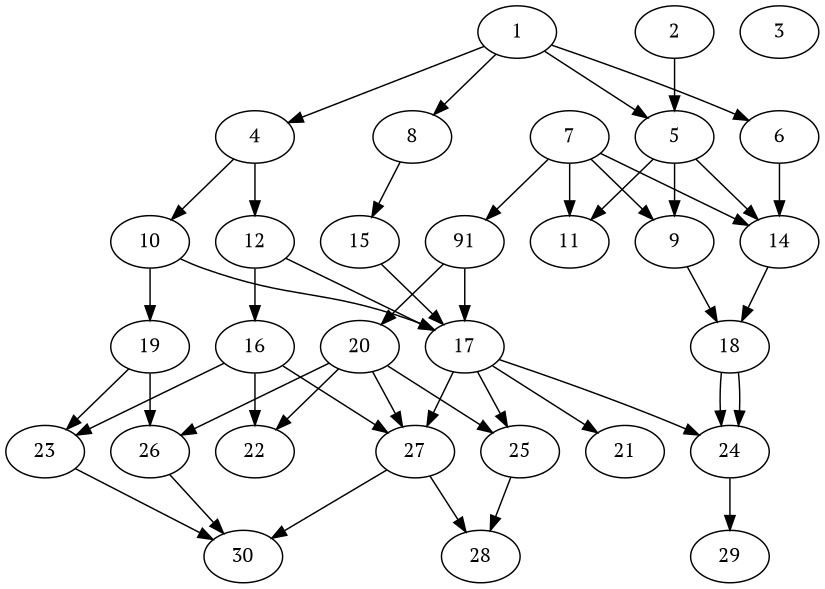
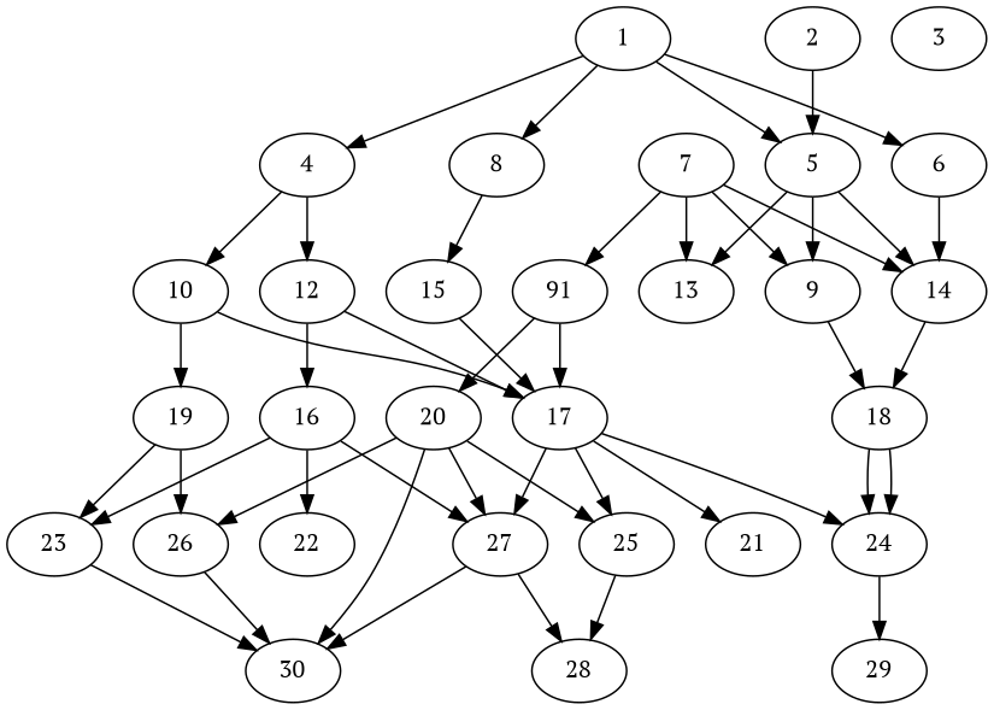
  digraph {
    fontname="PT Serif"
    node [alpha=0.12 fontname="PT Serif"]
    edge [fontname="PT Serif"]
    1 [alpha=0.08 expect_size=4704493934534381]
    4 [alpha=0.11 expect_size=333731313704365952]
    5 [expect_size=225189283121911776]
    6 [alpha=0.09 expect_size=84867025911116988416]
    8 [alpha=0.14 expect_size=308575837192773312]
    10 [alpha=0.08 expect_size=551971881213924224]
    12 [expect_size=241961497684665696256]
    9 [alpha=0.16 expect_size=3611592168824496]
-   13 [alpha=0.10 expect_size=11767925562353802 label=11]
+   13 [alpha=0.10 expect_size=11767925562353802]
    14 [alpha=0.06 expect_size=1280233681109123072]
    15 [alpha=0.13 expect_size=12859338404506326]
    17 [alpha=0.16 expect_size=331265317748613312]
    19 [alpha=0.03 expect_size=43337701390824112]
    16 [alpha=0.06 expect_size=3374127501358413]
    18 [expect_size=35099881953433184]
    2 [alpha=0.14 expect_size=12523767857487600]
    7 [alpha=0.01 expect_size=579408736390983]
    n18 [alpha=0.06 expect_size=83732730187578976 label=91]
    20 [alpha=0.19 expect_size=12551399640987508]
    3 [alpha=0.01 expect_size=154020434635807104]
    24 [alpha=0.02 expect_size=19616635374191312]
    27 [alpha=0.19 expect_size=363948338948367488]
    21 [alpha=0.14 expect_size=6897035768304840]
    25 [alpha=0.01 expect_size=118199106413893296]
    23 [alpha=0.13 expect_size=20623790255716672]
    26 [alpha=0.20 expect_size=136169864187346944000]
    22 [alpha=0.10 expect_size=52086649416318976000]
    29 [alpha=0.09 expect_size=222798209175988994048]
    30 [alpha=0.00 expect_size=8996864332641836]
    28 [alpha=0.19 expect_size=99444091744923248]
    1 -> 4
    1 -> 5
    1 -> 6
    1 -> 8
    4 -> 10
    4 -> 12
    5 -> 9
    5 -> 13
    5 -> 14
    6 -> 14
    8 -> 15
    10 -> 17
    10 -> 19
    12 -> 17
    12 -> 16
    9 -> 18
    14 -> 18
    15 -> 17
    17 -> 24
    17 -> 27
    17 -> 21
    17 -> 25
    19 -> 23
    19 -> 26
    16 -> 27
    16 -> 23
    16 -> 22
    18 -> 24
    18 -> 24
    2 -> 5
    7 -> 9
    7 -> 13
    7 -> 14
    7 -> n18
    n18 -> 17
    n18 -> 20
    20 -> 27
    20 -> 25
    20 -> 26
-   20 -> 22
+   20 -> 30
    24 -> 29
    27 -> 30
    27 -> 28
    25 -> 28
    23 -> 30
    26 -> 30
  }
